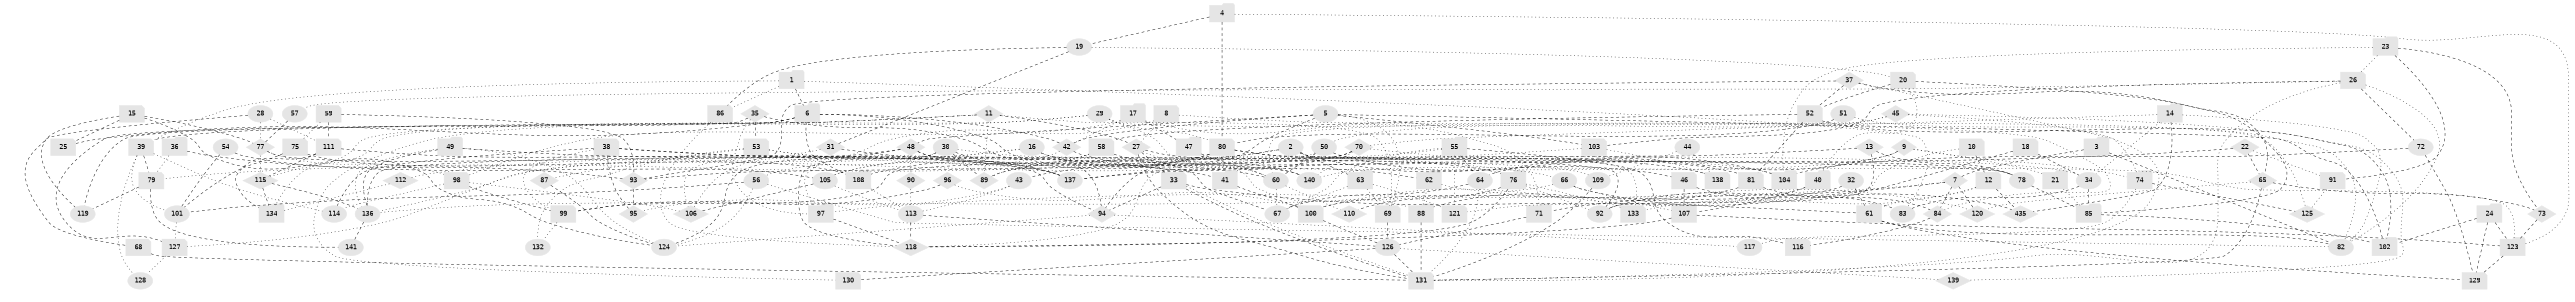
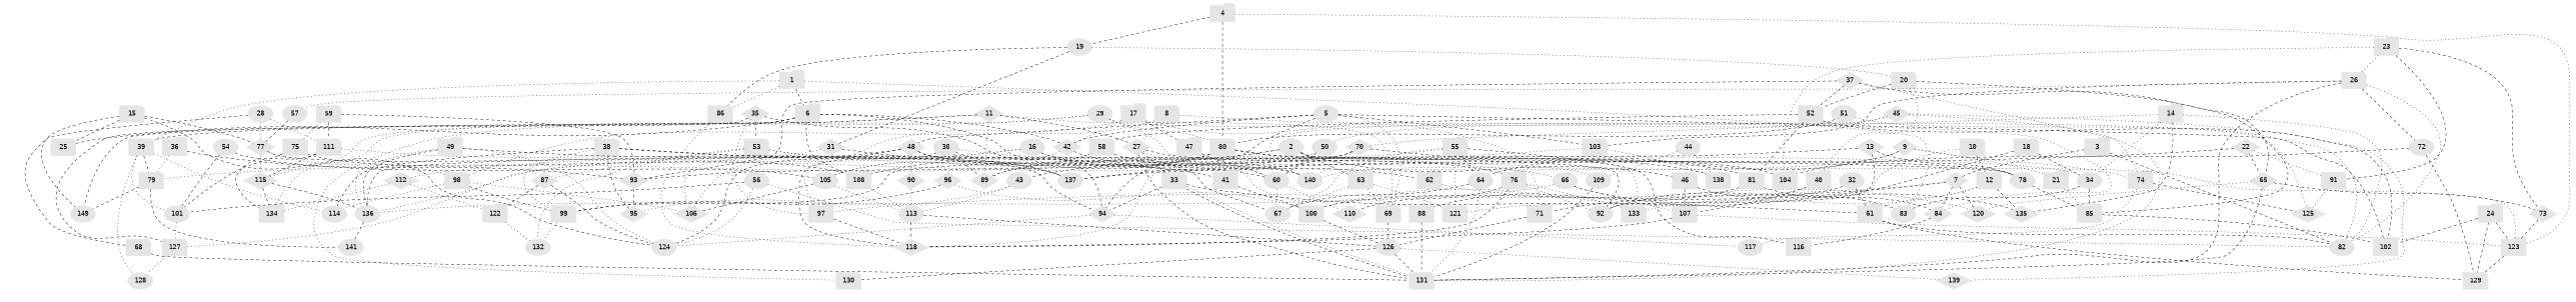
  graph {
    fontname="DejaVu Sans Mono"
    node [color=gray90 fontname="DejaVu Sans Mono" shape=ellipse style=filled]
    edge [fontname="DejaVu Sans Mono" style=dashed]
    1 [shape=folder]
    6 [shape=folder]
    39 [shape=note]
    83
    86 [shape=note]
    42 [shape=diamond]
    25 [shape=note]
    67
    108 [shape=folder]
-   119
+   119 [label=149]
    79 [shape=note]
    114
    101
    128
    118 [shape=diamond]
    2
    43
    46 [shape=note]
    63 [shape=folder]
    133 [shape=note]
    95 [shape=diamond]
    113
    107 [shape=folder]
    69 [shape=note]
    121 [shape=note]
    141
    3 [shape=folder]
    7 [shape=diamond]
    82
    71 [shape=folder]
    84 [shape=diamond]
    97 [shape=folder]
    120 [shape=diamond]
    4 [shape=folder]
    19
    80 [shape=note]
    123 [shape=folder]
    20 [shape=note]
    31 [shape=diamond]
    89 [shape=diamond]
    92
    81 [shape=note]
    129 [shape=note]
    5
    48 [shape=diamond]
    94 [shape=diamond]
    102 [shape=folder]
    103 [shape=note]
    62 [shape=folder]
    105
    78
    124
    76 [shape=folder]
    90 [shape=diamond]
    136
    126
    117
    138 [shape=note]
    116 [shape=note]
    8 [shape=note]
    27 [shape=diamond]
    106 [shape=diamond]
    131 [shape=note]
    33 [shape=note]
    88 [shape=folder]
    9 [shape=diamond]
    21 [shape=folder]
    64
    74 [shape=folder]
    140
    85 [shape=folder]
    125 [shape=diamond]
    10 [shape=note]
    12 [shape=note]
    61 [shape=folder]
-   135 [shape=diamond label=435]
+   135 [shape=diamond]
    11 [shape=diamond]
    115 [shape=diamond]
    134 [shape=folder]
    13 [shape=diamond]
    99 [shape=note]
    53 [shape=note]
    109
    66
    87 [shape=diamond]
    132
    14 [shape=folder]
    34
    70 [shape=diamond]
    137
    104 [shape=folder]
    93 [shape=diamond]
    15 [shape=note]
    77 [shape=diamond]
    98 [shape=note]
    16
    60
    112 [shape=diamond]
    110 [shape=diamond]
+   122 [shape=folder]
    17 [shape=folder]
    47 [shape=folder]
    18 [shape=note]
    40 [shape=folder]
    52 [shape=note]
    65 [shape=diamond]
    100 [shape=note]
    58 [shape=note]
    73 [shape=diamond]
    22 [shape=diamond]
    91 [shape=note]
    23 [shape=folder]
    26 [shape=note]
    57
    72
    24 [shape=folder]
    28
    68 [shape=note]
    111 [shape=note]
    29
    130 [shape=note]
    30
    56
    32
    35 [shape=diamond]
    127 [shape=note]
    36 [shape=folder]
    37 [shape=diamond]
    38 [shape=note]
    41 [shape=folder]
    44
    45 [shape=diamond]
    50
    139 [shape=diamond]
    49 [shape=folder]
    51
    54
    55 [shape=folder]
    59 [shape=note]
    75 [shape=note]
    96 [shape=diamond]
    1 -- 6
    1 -- 39 [style=dotted]
    1 -- 83 [style=dotted]
    1 -- 86 [style=dotted]
    6 -- 42
    6 -- 25
    6 -- 67
    6 -- 108
    6 -- 119
    39 -- 79
    39 -- 114 [style=dotted]
    39 -- 101 [style=dotted]
    39 -- 128 [style=dotted]
    86 -- 118 [style=dotted]
    42 -- 62
    42 -- 105 [style=dotted]
    108 -- 113 [style=dotted]
    79 -- 119
    79 -- 141
    101 -- 127 [style=dotted]
    2 -- 79 [style=dotted]
    2 -- 43
    2 -- 46
    2 -- 63
    2 -- 133 [style=dotted]
    43 -- 95 [style=dotted]
    43 -- 113 [style=dotted]
    46 -- 83
    46 -- 107
    63 -- 67 [style=dotted]
    63 -- 69 [style=dotted]
    63 -- 121 [style=dotted]
    113 -- 118
    113 -- 126
    107 -- 118
-   107 -- 123
+   107 -- 123 [style=dotted]
    69 -- 126
    3 -- 7
    3 -- 82
    7 -- 71
    7 -- 84
    7 -- 97 [style=dotted]
    7 -- 120
    71 -- 126
    84 -- 116
    97 -- 118
    4 -- 19
    4 -- 80
    4 -- 123 [style=dotted]
    19 -- 86
    19 -- 20 [style=dotted]
    19 -- 31
    80 -- 108
    80 -- 89
    80 -- 92
    80 -- 81
    123 -- 129
    20 -- 40 [style=dotted]
    20 -- 52
    20 -- 65
    31 -- 106 [style=dotted]
    31 -- 137
    81 -- 84
    81 -- 88
    5 -- 42
    5 -- 69 [style=dotted]
    5 -- 48
    5 -- 94
    5 -- 102
    5 -- 103
    48 -- 78
    48 -- 124
    48 -- 76
    48 -- 90 [style=dotted]
    48 -- 136
    94 -- 124 [style=dotted]
    94 -- 117 [style=dotted]
    103 -- 118 [style=dotted]
    103 -- 138 [style=dotted]
    62 -- 120 [style=dotted]
    62 -- 88 [style=dotted]
    105 -- 113 [style=dotted]
    105 -- 106
    78 -- 85
    76 -- 118
    76 -- 133 [style=dotted]
    76 -- 92 [style=dotted]
    76 -- 110
    90 -- 113 [style=dotted]
    136 -- 141
    126 -- 131
    126 -- 130
    126 -- 139 [style=dotted]
    8 -- 84 [style=dotted]
    8 -- 27 [style=dotted]
    8 -- 106 [style=dotted]
    27 -- 138
    27 -- 131
    27 -- 33
    27 -- 88 [style=dotted]
    33 -- 94
    33 -- 131
    33 -- 131 [style=dotted]
    33 -- 61
    88 -- 131
    9 -- 21 [style=dotted]
    9 -- 64
    9 -- 74 [style=dotted]
    9 -- 140 [style=dotted]
    21 -- 85 [style=dotted]
    64 -- 67
    64 -- 131 [style=dotted]
    74 -- 117 [style=dotted]
    74 -- 125
    85 -- 102
    10 -- 121 [style=dotted]
    10 -- 12
    12 -- 133 [style=dotted]
    12 -- 61 [style=dotted]
    12 -- 135
    61 -- 82
    61 -- 129
    11 -- 39
    11 -- 69 [style=dotted]
    11 -- 89 [style=dotted]
    11 -- 27
    11 -- 115 [style=dotted]
    115 -- 136
    115 -- 134
    13 -- 92
    13 -- 78
    13 -- 99
    99 -- 132 [style=dotted]
    53 -- 109 [style=dotted]
    53 -- 66 [style=dotted]
    53 -- 87 [style=dotted]
    53 -- 132 [style=dotted]
    109 -- 131
    66 -- 107 [style=dotted]
    66 -- 136 [style=dotted]
    66 -- 135
    87 -- 124
+   87 -- 122
    14 -- 82 [style=dotted]
    14 -- 135
    14 -- 34 [style=dotted]
    14 -- 70 [style=dotted]
    34 -- 83
    34 -- 85
    70 -- 140 [style=dotted]
    70 -- 137
-   70 -- 104 [style=dotted]
+   70 -- 104
    70 -- 93
    93 -- 95
    15 -- 25
    15 -- 119
    15 -- 124
    15 -- 77
    77 -- 94
    77 -- 115 [style=dotted]
    77 -- 98 [style=dotted]
    98 -- 114 [style=dotted]
    98 -- 106 [style=dotted]
    98 -- 99
    16 -- 97 [style=dotted]
    16 -- 123 [style=dotted]
    16 -- 60
    16 -- 112 [style=dotted]
    60 -- 67 [style=dotted]
    60 -- 110 [style=dotted]
    112 -- 134 [style=dotted]
+   112 -- 122 [style=dotted]
+   122 -- 132 [style=dotted]
    17 -- 42 [style=dotted]
    17 -- 71 [style=dotted]
    17 -- 98 [style=dotted]
    17 -- 47
    47 -- 60
    18 -- 92
    18 -- 34
    40 -- 107
    40 -- 100 [style=dotted]
    52 -- 81
    52 -- 102
    52 -- 58
    65 -- 120 [style=dotted]
    65 -- 131
    65 -- 73
    100 -- 126
    58 -- 89 [style=dotted]
    58 -- 105 [style=dotted]
    58 -- 140
    73 -- 123
    22 -- 137
    22 -- 65
    22 -- 91 [style=dotted]
    91 -- 125 [style=dotted]
    23 -- 104 [style=dotted]
    23 -- 73
    23 -- 91
    23 -- 26 [style=dotted]
    26 -- 82 [style=dotted]
    26 -- 103
-   26 -- 131 [style=dotted]
+   26 -- 131
    26 -- 57 [style=dotted]
    26 -- 72
    57 -- 77
    72 -- 129
    72 -- 104
    24 -- 123
    24 -- 129
    24 -- 102
    28 -- 77 [style=dotted]
    28 -- 68
    28 -- 111 [style=dotted]
    68 -- 131
    111 -- 115
    111 -- 134
-   111 -- 137
+   111 -- 137 [style=dotted]
    29 -- 80 [style=dotted]
    29 -- 125 [style=dotted]
    29 -- 134 [style=dotted]
    29 -- 60 [style=dotted]
    29 -- 130 [style=dotted]
    30 -- 118
    30 -- 89
    30 -- 34 [style=dotted]
    30 -- 137
-   30 -- 56 [style=dotted]
    56 -- 101
    56 -- 82 [style=dotted]
    56 -- 124 [style=dotted]
    32 -- 61
    32 -- 100
    35 -- 97 [style=dotted]
    35 -- 94
    35 -- 53
    35 -- 127
    127 -- 128 [style=dotted]
    36 -- 79 [style=dotted]
    36 -- 93
    37 -- 74 [style=dotted]
    37 -- 85
    37 -- 93
    37 -- 52
    38 -- 114
    38 -- 95
    38 -- 78
    38 -- 99 [style=dotted]
    38 -- 41
    41 -- 100
    44 -- 138 [style=dotted]
    44 -- 109 [style=dotted]
    45 -- 131 [style=dotted]
    45 -- 60 [style=dotted]
    45 -- 50 [style=dotted]
    45 -- 139 [style=dotted]
-   50 -- 104
    50 -- 60
    50 -- 127 [style=dotted]
    49 -- 124 [style=dotted]
    49 -- 136 [style=dotted]
    49 -- 136
    49 -- 140
    51 -- 82 [style=dotted]
    51 -- 80
    54 -- 101
    54 -- 105
    55 -- 67 [style=dotted]
    55 -- 121 [style=dotted]
    55 -- 136 [style=dotted]
    55 -- 116
    55 -- 64
    59 -- 93
    59 -- 111
    59 -- 75 [style=dotted]
    75 -- 108
    75 -- 101
    96 -- 99
    96 -- 100 [style=dotted]
  }
